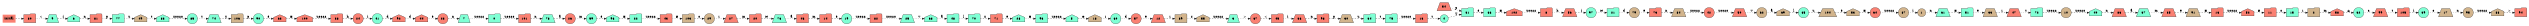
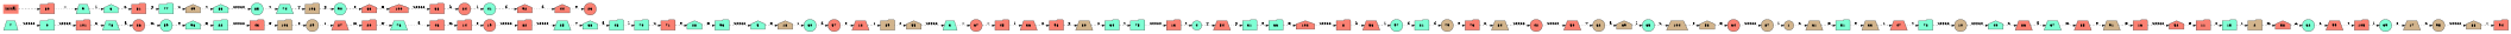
  digraph {
    rankdir=LR
    node [fillcolor=salmon shape=folder style=filled]
    edge [style=dashed]
    0 [fillcolor=aquamarine]
    101
    78 [fillcolor=aquamarine shape=trapezium]
    26 [shape=circle]
    1 [fillcolor=tan shape=circle]
-   61 [fillcolor=aquamarine shape=trapezium]
+   61 [fillcolor=tan shape=trapezium]
    51 [fillcolor=aquamarine]
    33 [fillcolor=tan shape=trapezium]
    2 [fillcolor=tan]
    58 [shape=house]
    32 [fillcolor=aquamarine shape=circle]
    99 [shape=trapezium]
    3 [fillcolor=aquamarine shape=trapezium]
    67 [shape=circle]
    45
    36 [shape=trapezium]
    4 [fillcolor=aquamarine shape=circle]
    54 [shape=trapezium]
    31 [fillcolor=aquamarine]
    66 [fillcolor=aquamarine]
    5 [fillcolor=aquamarine shape=house]
    18 [fillcolor=tan shape=house]
    60 [fillcolor=aquamarine shape=circle]
    57 [shape=circle]
    6 [fillcolor=aquamarine shape=house]
    81
    77 [fillcolor=aquamarine]
    49 [fillcolor=tan shape=house]
    7 [fillcolor=aquamarine shape=trapezium]
    56 [shape=trapezium]
    8
    97 [fillcolor=aquamarine shape=circle]
    21 [fillcolor=aquamarine]
    9 [fillcolor=aquamarine shape=trapezium]
    10 [fillcolor=tan shape=circle]
    40 [fillcolor=aquamarine shape=house]
    86 [shape=trapezium]
    37 [fillcolor=aquamarine shape=trapezium]
    15 [fillcolor=aquamarine]
    11
    12 [shape=trapezium]
    89 [fillcolor=tan]
    55 [fillcolor=tan shape=house]
    13
-   19 [fillcolor=aquamarine shape=circle]
+   19 [shape=circle]
    14
    82
    25 [fillcolor=aquamarine shape=trapezium]
    52 [shape=house]
    16
    17 [fillcolor=tan shape=trapezium]
    95 [fillcolor=tan shape=circle]
    88 [fillcolor=tan shape=house]
    94
    68 [fillcolor=aquamarine shape=house]
    76 [fillcolor=aquamarine shape=trapezium]
    20
    46
    79 [fillcolor=tan shape=circle]
    73
    84 [fillcolor=tan shape=trapezium]
    22 [fillcolor=aquamarine]
    43
    103 [fillcolor=tan]
    29 [fillcolor=tan shape=circle]
    23 [shape=circle]
    24 [shape=circle]
    41 [fillcolor=aquamarine shape=circle]
    92 [shape=house]
    44 [shape=house]
    48 [fillcolor=aquamarine]
    70 [fillcolor=aquamarine]
    59 [fillcolor=aquamarine shape=circle]
    96 [fillcolor=aquamarine shape=house]
    27 [shape=trapezium]
    28 [fillcolor=aquamarine shape=house]
    93 [fillcolor=aquamarine]
    30 [fillcolor=tan shape=trapezium]
    34 [fillcolor=aquamarine]
    75 [fillcolor=aquamarine]
    102 [shape=house]
    105
    39 [fillcolor=aquamarine shape=circle]
    47 [shape=trapezium]
    72 [fillcolor=aquamarine]
    35 [shape=trapezium]
    91 [fillcolor=tan shape=trapezium]
    98
    38
    42 [shape=circle]
    50 [shape=trapezium]
    62 [fillcolor=tan shape=circle]
    69 [fillcolor=tan shape=house]
    71
    83 [fillcolor=aquamarine shape=house]
    85 [fillcolor=aquamarine shape=circle]
    74 [fillcolor=aquamarine shape=trapezium]
    65 [fillcolor=aquamarine shape=circle]
    53 [fillcolor=tan shape=house]
    64 [shape=circle]
    87 [fillcolor=tan shape=circle]
    104 [fillcolor=tan shape=trapezium]
    63 [shape=house]
    100 [shape=house]
    106 [fillcolor=tan]
    90 [fillcolor=aquamarine shape=circle]
    80
    initial [shape=plaintext]
    0 -> 101 [label="\u0020"]
    101 -> 78 [label=n]
    78 -> 26 [label=a]
    26 -> 59 [label=m style=dotted]
    1 -> 61 [label=n style=dotted]
    61 -> 51 [label="="]
    51 -> 33 [label=e style=dotted]
    33 -> 47 [label=r]
    2 -> 58 [label=m]
    58 -> 32 [label=A]
    32 -> 99 [label=c style=dotted]
    99 -> 105 [label=t style=dotted]
    3 -> 67 [label=">" style=dotted]
    67 -> 45 [label="<"]
    45 -> 36 [label=i style=dotted]
    36 -> 98 [label=n]
-   4 -> 31 [label=y]
+   4 -> 54 [label=y]
    54 -> 31 [label=p style=dotted]
    31 -> 66 [label=e]
    66 -> 102 [label="="]
    5 -> 18 [label=O]
    18 -> 60 [label=r style=dotted]
    60 -> 57 [label=d style=dotted]
    57 -> 12 [label=e style=dotted]
    6 -> 81 [label=n]
    81 -> 77 [label=p style=dotted]
    77 -> 49 [label=u style=dotted]
    49 -> 83 [label=t style=dotted]
    7 -> 0 [label="\u0022" style=dotted]
    56 -> 97 [label=i]
    8 -> 56 [label=h style=dotted]
-   97 -> 21 [label=N style=dotted]
+   97 -> 21 [label=d style=dotted]
    21 -> 79 [label=d style=dotted]
    9 -> 6 [label=i]
    10 -> 40 [label="\u0020"]
    40 -> 86 [label=n]
    86 -> 37 [label=a]
    37 -> 35 [label=m style=dotted]
    15 -> 2 [label=r]
    11 -> 15 [label=o]
    12 -> 89 [label=r]
    89 -> 55 [label=s style=dotted]
    55 -> 3 [label="\u0022"]
    13 -> 4 [label=t]
    19 -> 82 [label="\u0022" style=dotted]
    14 -> 19 [label=e]
    82 -> 25 [label="\u0020" style=dotted]
    25 -> 68 [label=v style=dotted]
    52 -> 11 [label=F style=dotted]
    16 -> 52 [label="\u0022"]
    17 -> 95 [label=n style=dotted]
    95 -> 88 [label="\u0022" style=dotted]
    88 -> 94 [label=">"]
    68 -> 48 [label=a style=dotted]
    76 -> 46 [label=a style=dotted]
    20 -> 76 [label=N]
    46 -> 14 [label=m]
    79 -> 73 [label=e style=dotted]
    73 -> 84 [label=n]
    84 -> 42 [label="\u0022"]
    22 -> 43 [label="\u0022" style=dotted]
    43 -> 103 [label=F style=dotted]
    103 -> 29 [label=o]
    29 -> 27 [label=r style=dotted]
-   23 -> 7 [label=n]
    24 -> 41 [label=i]
    41 -> 92 [label=d]
    92 -> 44 [label=d style=dotted]
    44 -> 23 [label=e style=dotted]
    48 -> 70 [label=l style=dotted]
    70 -> 71 [label=u]
    59 -> 96 [label=e]
    96 -> 22 [label="="]
    27 -> 20 [label=m]
    28 -> 93 [label="=" style=dotted]
    93 -> 5 [label="\u0022"]
    30 -> 34 [label=u]
    34 -> 75 [label=t]
    75 -> 13 [label="\u0020" style=dotted]
    102 -> 8 [label="\u0022" style=dotted]
    105 -> 39 [label=i]
    39 -> 17 [label=o style=dotted]
    47 -> 72 [label=t style=dotted]
    72 -> 10 [label="\u0022"]
    35 -> 91 [label=e]
    91 -> 16 [label="="]
    98 -> 30 [label=p]
    38 -> 24 [label=h]
    42 -> 50 [label="\u0020" style=dotted]
    50 -> 62 [label=v style=dotted]
    62 -> 69 [label=a style=dotted]
    69 -> 65 [label=l]
    71 -> 28 [label=e]
    83 -> 85 [label="\u0020"]
    85 -> 74 [label=t style=dotted]
    74 -> 106 [label=y]
    65 -> 104 [label=u]
    53 -> 64 [label="="]
    64 -> 87 [label="\u0022" style=dotted]
    87 -> 1 [label=i style=dotted]
    104 -> 53 [label=e]
    63 -> 100 [label="="]
    100 -> 38 [label="\u0022"]
    106 -> 90 [label=p]
    90 -> 63 [label=e]
    80 -> 9 [label="<" style=dotted]
    initial -> 80
  }
